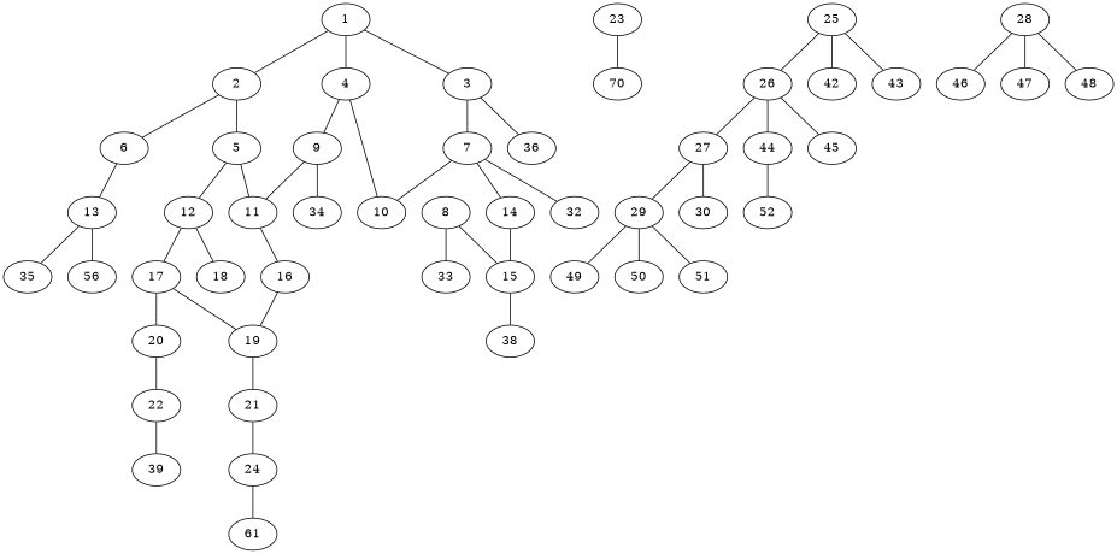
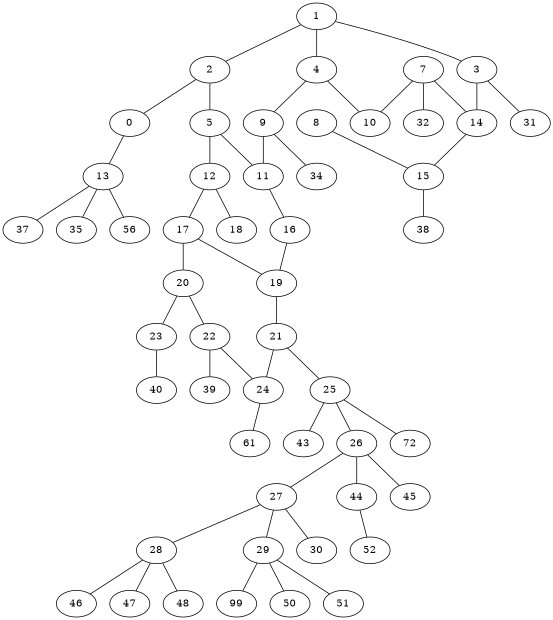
  graph {
    node [chem=C]
    edge [valence=1]
    1
    2
    3
    4
    5
-   6 [chem=O]
+   6 [chem=O label=0]
    7
-   31 [chem=H label=36]
+   31 [chem=H]
    9
    10 [chem=O]
    11
    12
    13
    14 [chem=O]
    32 [chem=H]
    8
    15
-   33 [chem=H]
    34 [chem=H]
    16 [chem=O]
    17
    18 [chem=O]
    35 [chem=H]
    n24 [chem=H label=56]
+   37 [chem=H]
    38 [chem=H]
    19
    20
    21
    22
    23 [chem=O]
    24
    25
    39 [chem=H]
-   40 [chem=H label=70]
+   40 [chem=H]
    n36 [chem=H label=61]
    26
-   42 [chem=H]
+   42 [chem=H label=72]
    43 [chem=H]
    27
    44 [chem=H]
    45 [chem=H]
    28
    29
    30 [chem=O]
    52 [chem=H]
    46 [chem=H]
    47 [chem=H]
    48 [chem=H]
-   49 [chem=H]
+   49 [chem=H label=99]
    50 [chem=H]
    51 [chem=H]
    1 -- 2 [valence=2]
    1 -- 3
    1 -- 4
    2 -- 5
    2 -- 6
-   3 -- 7
+   3 -- 14
    3 -- 31
    4 -- 9 [valence=2]
    4 -- 10
    5 -- 11 [valence=2]
    5 -- 12
    6 -- 13
    7 -- 10
    7 -- 14
    7 -- 32
    9 -- 11
    9 -- 34
    11 -- 16
    12 -- 17
    12 -- 18 [valence=2]
    13 -- 35
    13 -- n24
+   13 -- 37
    14 -- 15
    8 -- 15 [valence=2]
-   8 -- 33
    15 -- 38
    16 -- 19
    17 -- 19 [valence=2]
    17 -- 20
    19 -- 21
    20 -- 22 [valence=2]
+   20 -- 23
    21 -- 24 [valence=2]
+   21 -- 25
+   22 -- 24
    22 -- 39
    23 -- 40
    24 -- n36
    25 -- 26
    25 -- 42
    25 -- 43
    26 -- 27
    26 -- 44
    26 -- 45
+   27 -- 28
    27 -- 29
    27 -- 30
    44 -- 52
    28 -- 46
    28 -- 47
    28 -- 48
    29 -- 49
    29 -- 50
    29 -- 51
  }
